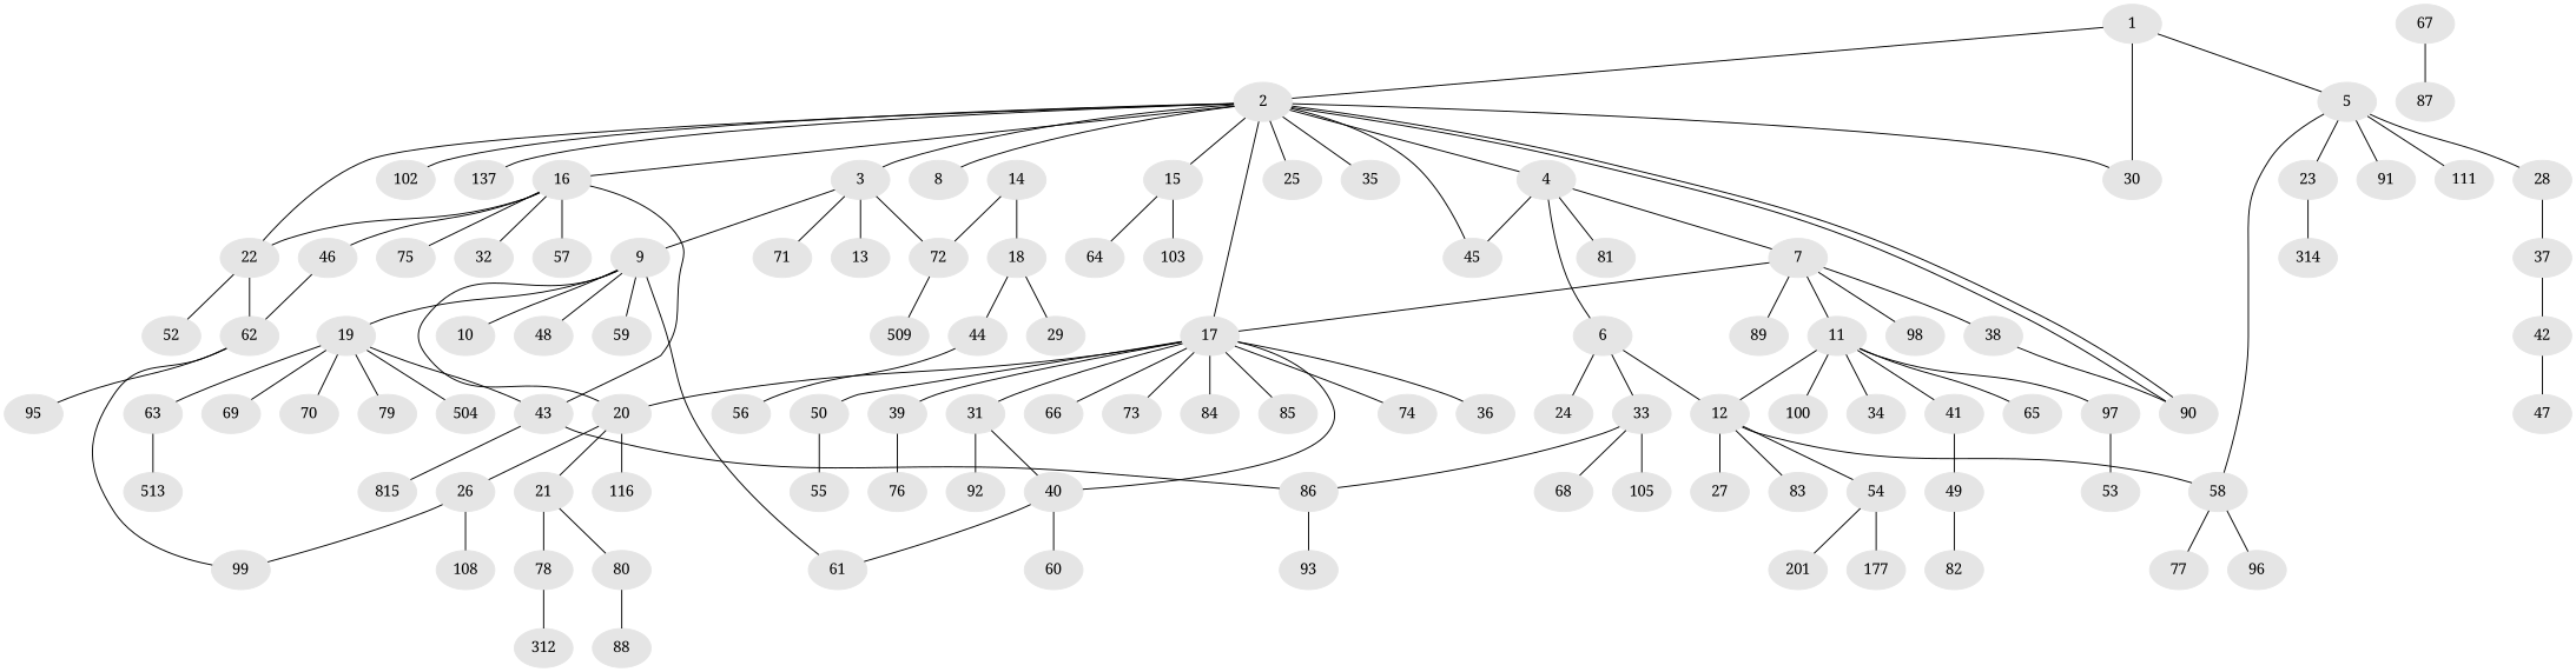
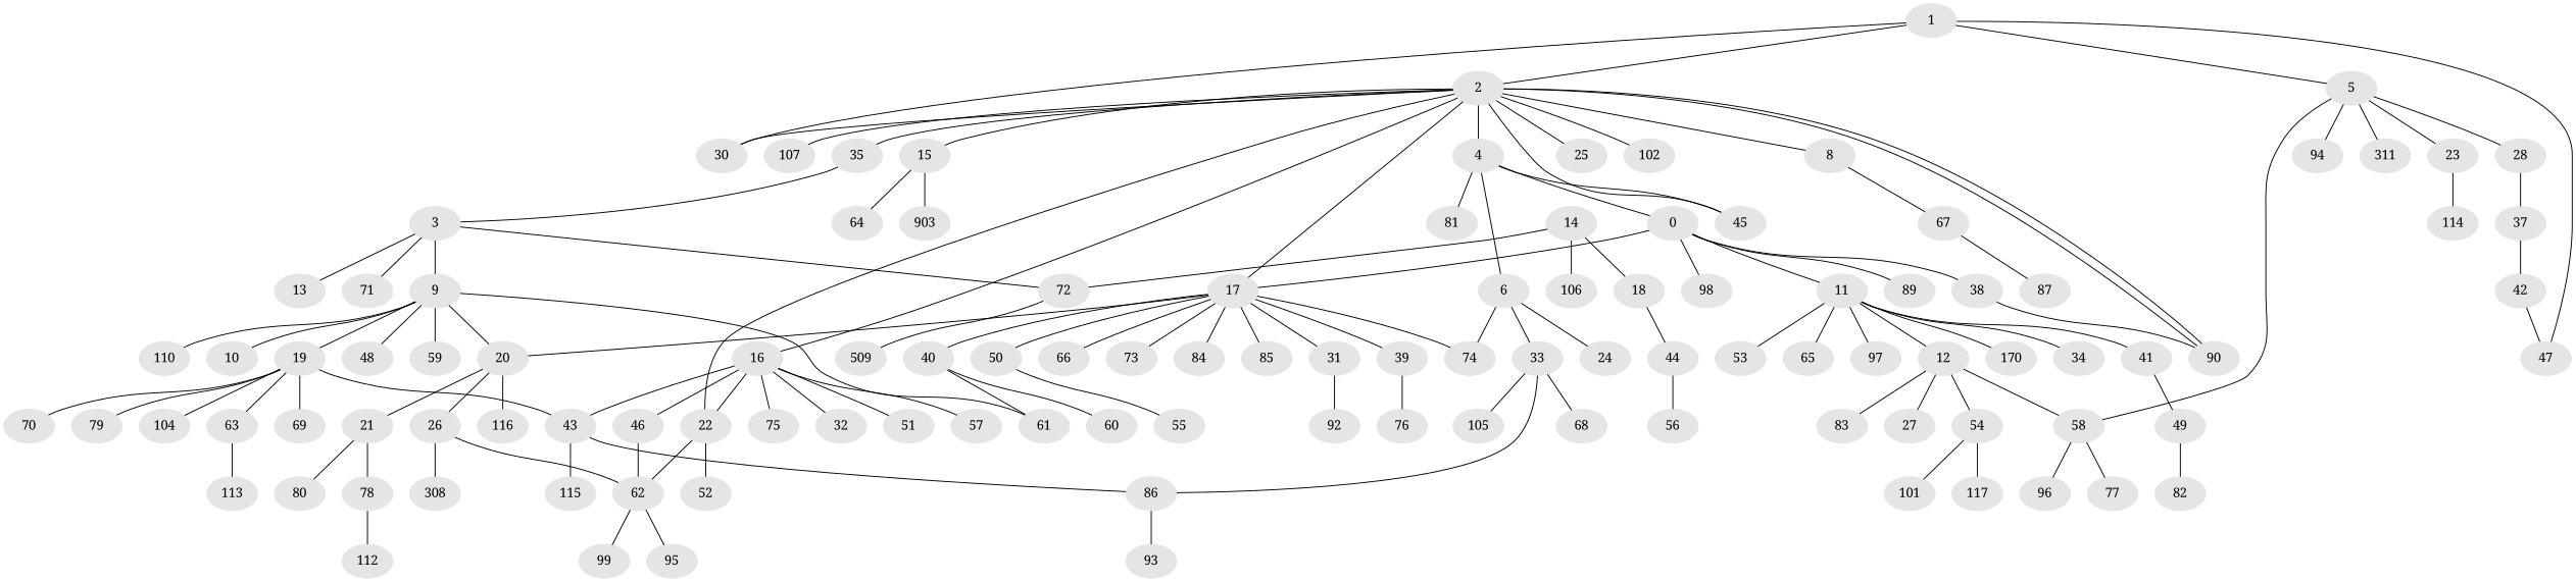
  graph {
    fontname="Noto Serif"
    node [color=gray90 fontname="Noto Serif" style=filled]
    edge [fontname="Noto Serif"]
    1
    2
    5
    30
    47
    3
    4
    8
    15
    16
    17
    22
    25
    35
    45
    90
    102
-   107 [label=137]
+   107
    23
    28
    58
-   91
-   111
+   91 [label=94]
+   111 [label=311]
    9
    13
    71
    72
    6
-   7
+   7 [label=0]
    81
    67
    14
    18
+   106
    64
-   103
+   103 [label=903]
    32
    43
    46
+   51
    57
    75
    74
    20
    31
-   36
    39
    40
    50
    66
    73
    84
    85
    52
    62
    10
    19
    48
    59
    61
+   110
    n62 [label=509]
    33
    24
    11
    38
    89
    98
    68
    86
    105
-   114 [label=314]
+   114
    37
    77
    96
    12
    34
    41
    53
    65
    97
-   100
+   100 [label=170]
    87
    63
    69
    70
    79
-   104 [label=504]
+   104
    21
    26
    116
    27
    54
    83
    49
-   101 [label=201]
-   117 [label=177]
-   29
+   101
+   117
    44
-   115 [label=815]
+   115
    92
    76
    60
    55
    56
-   113 [label=513]
+   113
    78
    80
-   108
-   112 [label=312]
-   88
+   108 [label=308]
+   112
    95
    99
    42
    93
    82
    1 -- 2
    1 -- 5
    1 -- 30
+   1 -- 47
    2 -- 30
-   2 -- 3
+   35 -- 3
    2 -- 4
    2 -- 8
    2 -- 15
    2 -- 16
    2 -- 17
    2 -- 22
    2 -- 25
    2 -- 35
    2 -- 45
    2 -- 90
    2 -- 90
    2 -- 102
    2 -- 107
    5 -- 23
    5 -- 28
    5 -- 58
    5 -- 91
    5 -- 111
    3 -- 9
    3 -- 13
    3 -- 71
    3 -- 72
    4 -- 45
    4 -- 6
    4 -- 7
    4 -- 81
+   8 -- 67
    15 -- 64
    15 -- 103
    16 -- 22
    16 -- 32
    16 -- 43
    16 -- 46
+   16 -- 51
    16 -- 57
    16 -- 75
    17 -- 74
    17 -- 20
    17 -- 31
-   17 -- 36
    17 -- 39
    17 -- 40
    17 -- 50
    17 -- 66
    17 -- 73
    17 -- 84
    17 -- 85
    22 -- 52
    22 -- 62
    23 -- 114
    28 -- 37
    58 -- 77
    58 -- 96
    9 -- 20
    9 -- 10
    9 -- 19
    9 -- 48
    9 -- 59
    9 -- 61
+   9 -- 110
    72 -- n62
-   6 -- 12
+   6 -- 74
    6 -- 33
    6 -- 24
    7 -- 17
    7 -- 11
    7 -- 38
    7 -- 89
    7 -- 98
    67 -- 87
    14 -- 72
    14 -- 18
-   18 -- 29
+   14 -- 106
    18 -- 44
    43 -- 86
    43 -- 115
    46 -- 62
    20 -- 21
    20 -- 26
    20 -- 116
-   31 -- 40
    31 -- 92
    39 -- 76
    40 -- 61
    40 -- 60
    50 -- 55
    62 -- 95
    62 -- 99
    19 -- 43
    19 -- 63
    19 -- 69
    19 -- 70
    19 -- 79
    19 -- 104
    33 -- 68
    33 -- 86
    33 -- 105
    11 -- 12
    11 -- 34
    11 -- 41
-   97 -- 53
+   11 -- 53
    11 -- 65
    11 -- 97
    11 -- 100
    38 -- 90
    86 -- 93
    37 -- 42
    12 -- 58
    12 -- 27
    12 -- 54
    12 -- 83
    41 -- 49
    63 -- 113
    21 -- 78
    21 -- 80
-   26 -- 99
+   26 -- 62
    26 -- 108
    54 -- 101
    54 -- 117
    49 -- 82
    44 -- 56
    78 -- 112
-   80 -- 88
    42 -- 47
  }
